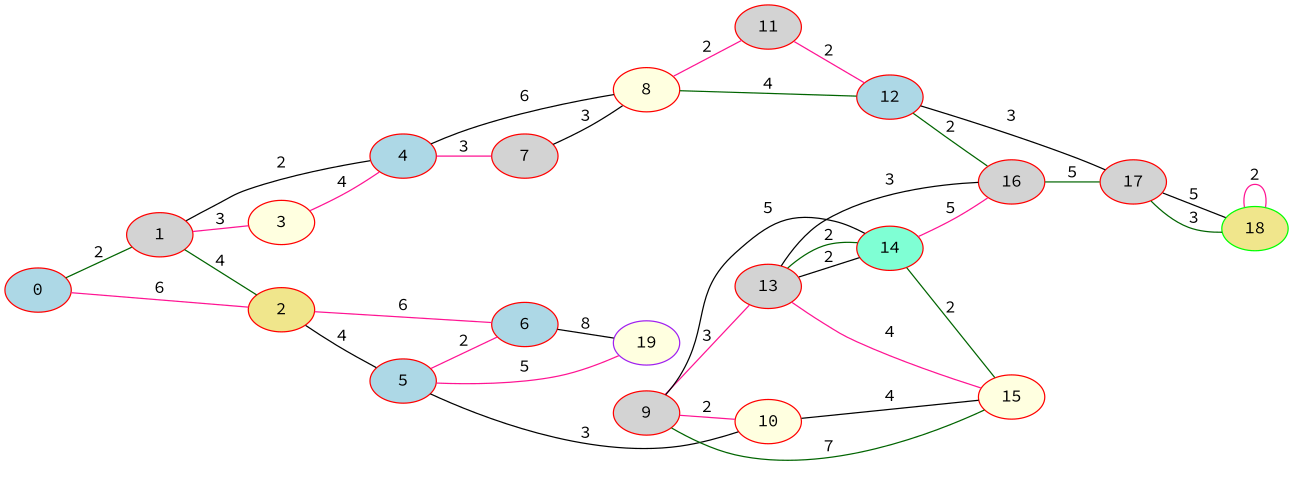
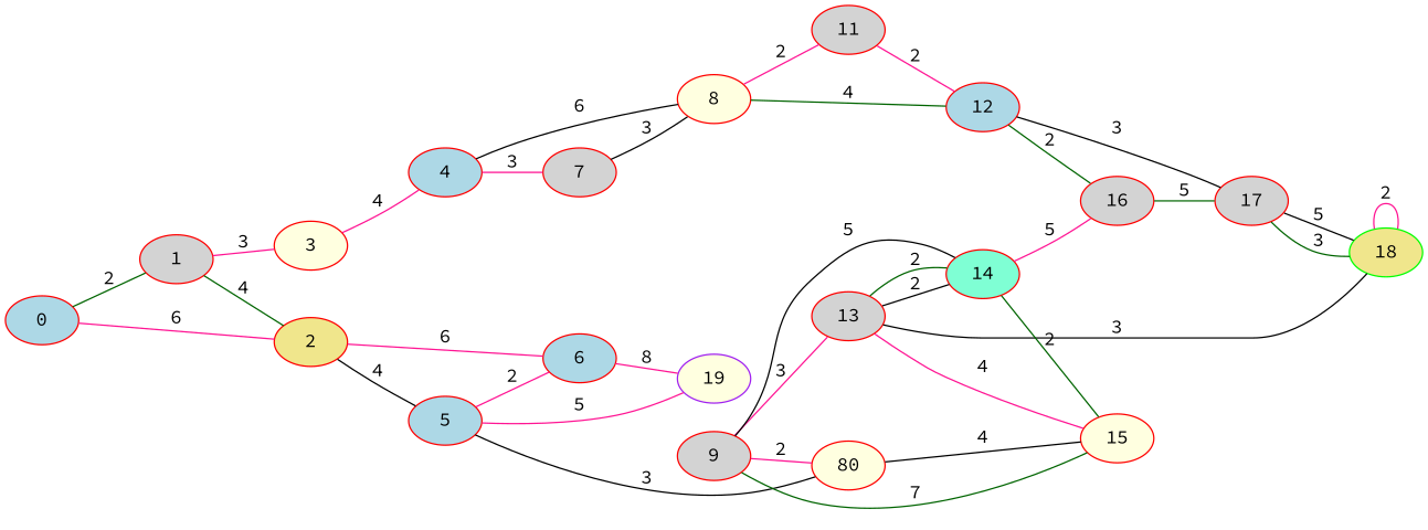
  graph {
    fontname="Source Code Pro"
    rankdir=LR
    node [color=red fillcolor=lightgrey fontname="Source Code Pro" style=filled weight=1]
    edge [color=deeppink fontname="Source Code Pro"]
    0 [fillcolor=lightblue]
    1
    2 [fillcolor=khaki]
    3 [fillcolor=lightyellow]
    4 [fillcolor=lightblue]
    5 [fillcolor=lightblue]
    6 [fillcolor=lightblue]
    7
    8 [fillcolor=lightyellow]
-   10 [fillcolor=lightyellow]
+   10 [fillcolor=lightyellow label=80]
    19 [color=purple fillcolor=lightyellow weight=4]
    11
    12 [fillcolor=lightblue]
    9
    13
    14 [fillcolor=aquamarine]
    15 [fillcolor=lightyellow]
    16
    17
    18 [color=green fillcolor=khaki weight=2]
    0 -- 1 [color=darkgreen label=2]
    0 -- 2 [label=6]
    1 -- 2 [color=darkgreen label=4]
    1 -- 3 [label=3]
-   1 -- 4 [color=black label=2]
    2 -- 5 [color=black label=4]
    2 -- 6 [label=6]
    3 -- 4 [label=4]
    4 -- 7 [label=3]
    4 -- 8 [color=black label=6]
    5 -- 6 [label=2]
    5 -- 10 [color=black label=3]
    5 -- 19 [label=5]
-   6 -- 19 [color=black label=8]
+   6 -- 19 [label=8]
    7 -- 8 [color=black label=3]
    8 -- 11 [label=2]
    8 -- 12 [color=darkgreen label=4]
    10 -- 15 [color=black label=4]
    11 -- 12 [label=2]
    12 -- 16 [color=darkgreen label=2]
    12 -- 17 [color=black label=3]
    9 -- 10 [label=2]
    9 -- 13 [label=3]
    9 -- 14 [color=black label=5]
    9 -- 15 [color=darkgreen label=7]
    13 -- 14 [color=black label=2]
    13 -- 14 [color=darkgreen label=2]
    13 -- 15 [label=4]
-   13 -- 16 [color=black label=3]
+   13 -- 18 [color=black label=3]
    14 -- 15 [color=darkgreen label=2]
    14 -- 16 [label=5]
    16 -- 17 [color=darkgreen label=5]
    17 -- 18 [color=darkgreen label=3]
    17 -- 18 [color=black label=5]
    18 -- 18 [label=2]
  }
